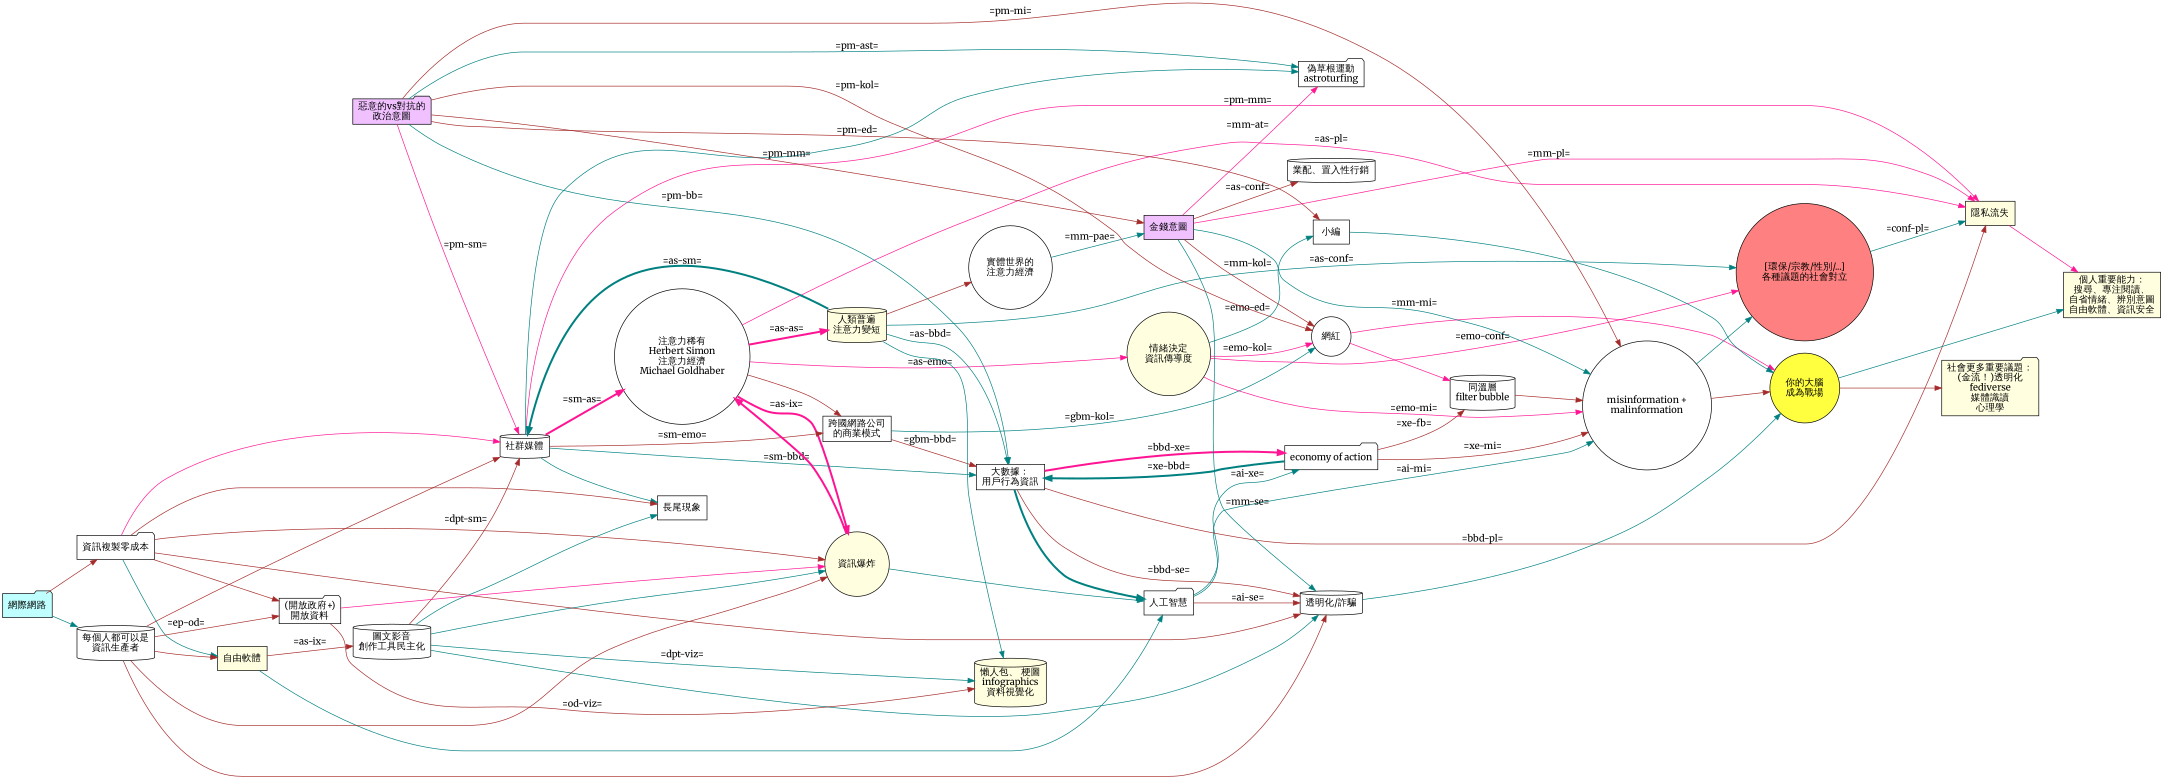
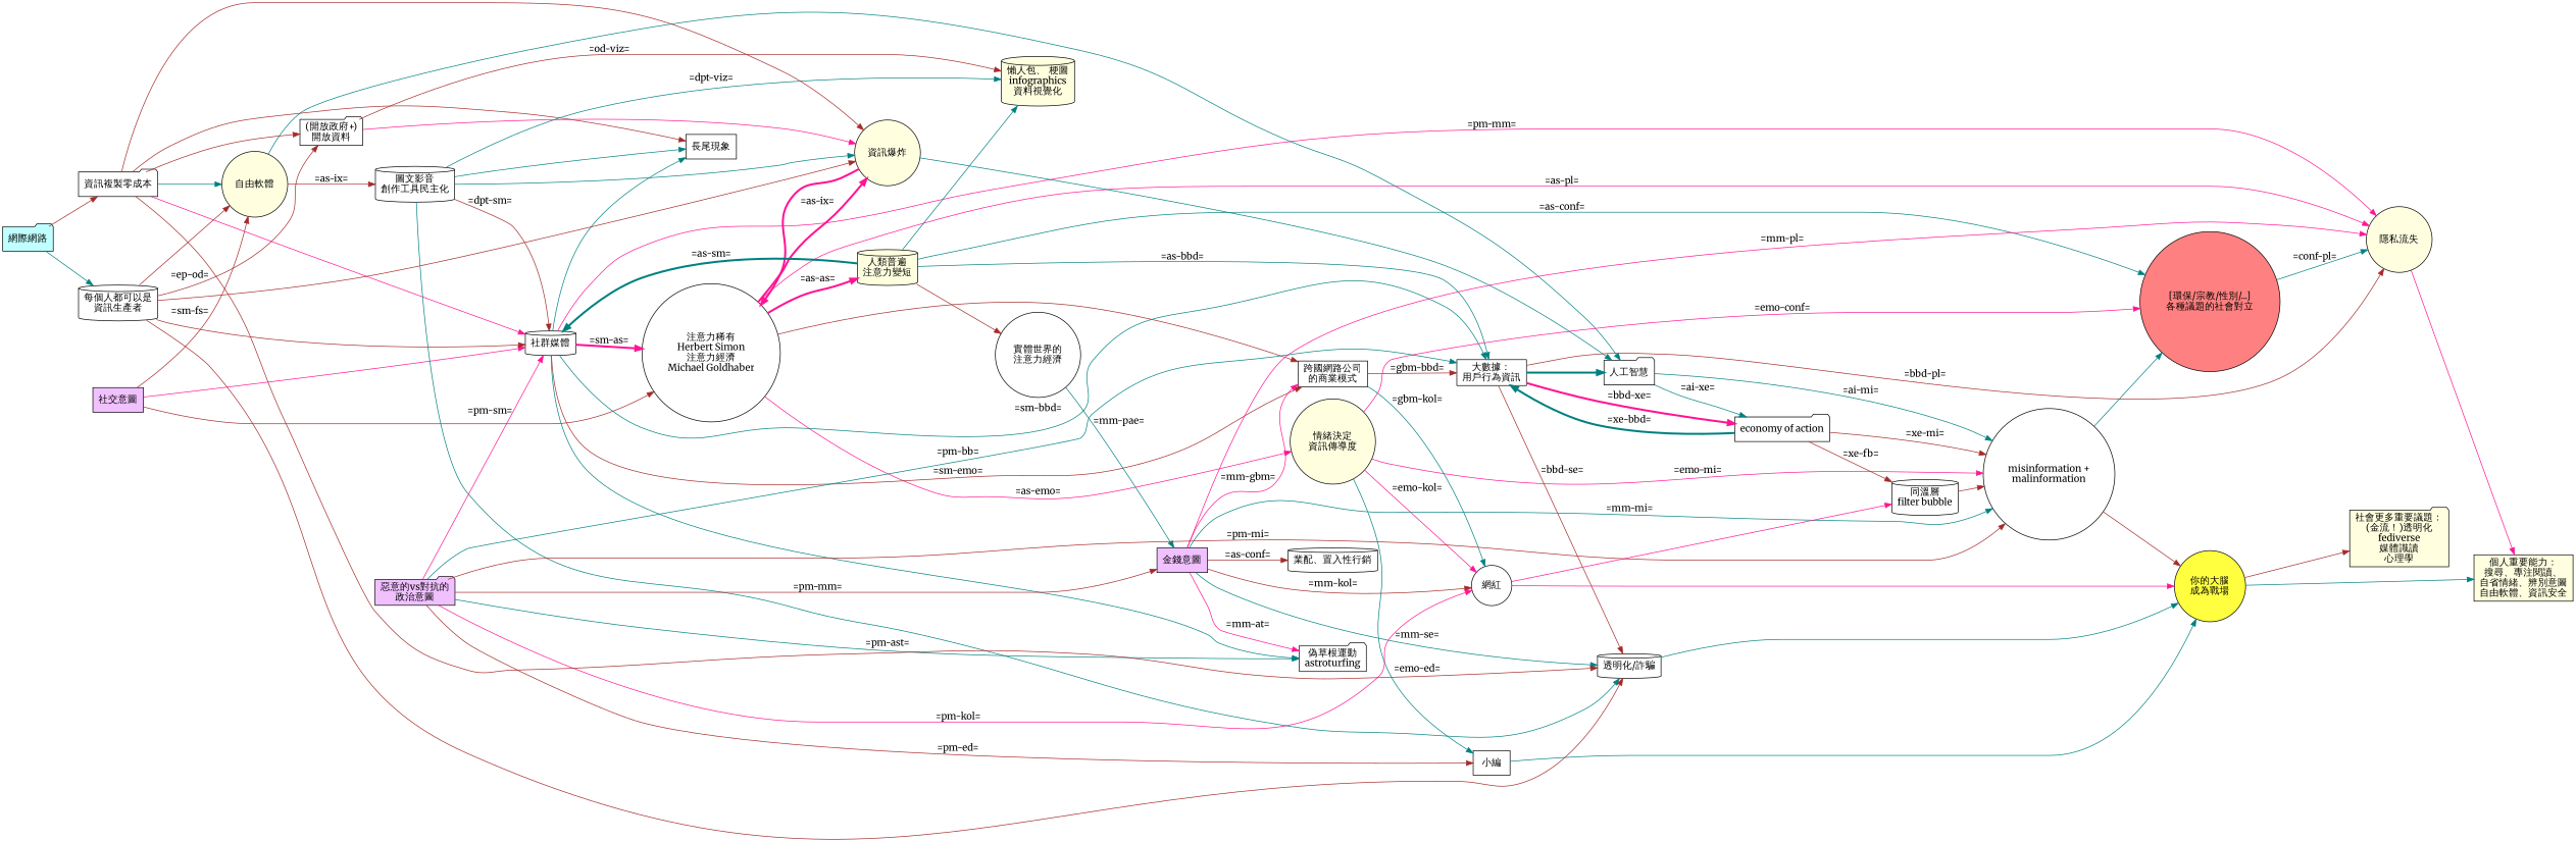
  digraph {
    fontname=Merriweather
    rankdir=LR
    node [fontname=Merriweather shape=circle]
    edge [color=brown fontname=Merriweather]
-   n2 [fillcolor="#ffffe0" label="自由軟體" shape=box style=filled]
+   n1 [fillcolor="#f0c0ff" label="社交意圖" shape=box style=filled]
+   n2 [fillcolor="#ffffe0" label="自由軟體" style=filled]
    n3 [label="注意力稀有\nHerbert Simon\n注意力經濟\nMichael Goldhaber"]
    n4 [label="社群媒體" shape=cylinder]
    n5 [label="圖文影音\n創作工具民主化" shape=cylinder]
    n6 [label="人工智慧" shape=folder]
    n7 [label="跨國網路公司\n的商業模式" shape=box]
-   n8 [fillcolor="#ffffe0" label="隱私流失" shape=box style=filled]
+   n8 [fillcolor="#ffffe0" label="隱私流失" style=filled]
    n9 [fillcolor="#ffffe0" label="資訊爆炸" style=filled]
    n10 [fillcolor="#ffffe0" label="人類普遍\n注意力變短" shape=cylinder style=filled]
    n11 [fillcolor="#ffffe0" label="情緒決定\n資訊傳導度" style=filled]
    n12 [label="偽草根運動\nastroturfing" shape=folder]
    n13 [label="大數據：\n用戶行為資訊" shape=box]
    n14 [label="長尾現象" shape=box]
    n15 [fillcolor="#f0c0ff" label="金錢意圖" shape=box style=filled]
    n16 [label="業配、置入性行銷" shape=cylinder]
    n17 [label="網紅"]
    n18 [label="misinformation +\nmalinformation"]
    n19 [label="透明化/詐騙" shape=cylinder]
    n20 [label="實體世界的\n注意力經濟"]
    n21 [label="同溫層\nfilter bubble" shape=cylinder]
    n22 [fillcolor="#ffff40" label="你的大腦\n成為戰場" style=filled]
    n23 [fillcolor="#ff8080" label="[環保/宗教/性別/...]\n各種議題的社會對立" style=filled]
    n24 [fillcolor="#ffffe0" label="個人重要能力：\n搜尋、專注閱讀、\n自省情緒、辨別意圖\n自由軟體、資訊安全" shape=box style=filled]
    n25 [fillcolor="#f0c0ff" label="惡意的vs對抗的\n政治意圖" shape=folder style=filled]
    n26 [label="小編" shape=box]
    n27 [label="economy of action" shape=folder]
    n28 [fillcolor="#c0ffff" label="網際網路" shape=folder style=filled]
    n29 [label="資訊複製零成本" shape=folder]
    n30 [label="每個人都可以是\n資訊生產者" shape=cylinder]
    n31 [label="(開放政府+)\n開放資料" shape=folder]
    n32 [fillcolor="#ffffe0" label="懶人包、 梗圖\ninfographics\n資料視覺化" shape=cylinder style=filled]
    n33 [fillcolor="#ffffe0" label="社會更多重要議題：\n(金流！)透明化\nfediverse\n媒體識讀\n心理學" shape=folder style=filled]
+   n1 -> n2 [label="=sm-fs="]
+   n1 -> n3
+   n1 -> n4 [color=deeppink]
    n2 -> n5 [label="=as-ix="]
    n2 -> n6 [color=teal]
    n3 -> n7
    n3 -> n8 [color=deeppink label="=as-pl="]
    n3 -> n9 [color=deeppink label="=as-ix=" penwidth=3]
    n3 -> n10 [color=deeppink label="=as-as=" penwidth=3]
    n3 -> n11 [color=deeppink label="=as-emo="]
    n4 -> n3 [color=deeppink label="=sm-as=" penwidth=3]
    n4 -> n7 [label="=sm-emo="]
    n4 -> n8 [color=deeppink label="=pm-mm="]
    n4 -> n12 [color=teal]
    n4 -> n13 [color=teal label="=sm-bbd="]
    n4 -> n14 [color=teal]
    n5 -> n4 [label="=dpt-sm="]
    n5 -> n9 [color=teal]
    n5 -> n14 [color=teal]
    n5 -> n19 [color=teal]
    n5 -> n32 [color=teal label="=dpt-viz="]
    n6 -> n18 [color=teal label="=ai-mi="]
-   n6 -> n19 [label="=ai-se="]
    n6 -> n27 [color=teal label="=ai-xe="]
    n7 -> n13 [label="=gbm-bbd="]
    n7 -> n17 [color=teal label="=gbm-kol="]
    n8 -> n24 [color=deeppink]
    n9 -> n3 [color=deeppink penwidth=3]
    n9 -> n6 [color=teal]
    n10 -> n4 [color=teal label="=as-sm=" penwidth=3]
    n10 -> n13 [color=teal label="=as-bbd="]
    n10 -> n20
    n10 -> n23 [color=teal label="=as-conf="]
    n10 -> n32 [color=teal]
    n11 -> n17 [color=deeppink label="=emo-kol="]
    n11 -> n18 [color=deeppink label="=emo-mi="]
    n11 -> n23 [color=deeppink label="=emo-conf="]
    n11 -> n26 [color=teal label="=emo-ed="]
    n13 -> n6 [color=teal penwidth=3]
    n13 -> n8 [label="=bbd-pl="]
    n13 -> n19 [label="=bbd-se="]
    n13 -> n27 [color=deeppink label="=bbd-xe=" penwidth=3]
+   n15 -> n7 [color=deeppink label="=mm-gbm="]
    n15 -> n8 [color=deeppink label="=mm-pl="]
    n15 -> n12 [color=deeppink label="=mm-at="]
    n15 -> n16 [label="=as-conf="]
    n15 -> n17 [label="=mm-kol="]
    n15 -> n18 [color=teal label="=mm-mi="]
    n15 -> n19 [color=teal label="=mm-se="]
    n17 -> n21 [color=deeppink]
    n17 -> n22 [color=deeppink]
    n18 -> n22
    n18 -> n23 [color=teal]
    n19 -> n22 [color=teal]
    n20 -> n15 [color=teal label="=mm-pae="]
    n21 -> n18
    n22 -> n24 [color=teal]
    n22 -> n33
    n23 -> n8 [color=teal label="=conf-pl="]
    n25 -> n4 [color=deeppink label="=pm-sm="]
    n25 -> n12 [color=teal label="=pm-ast="]
    n25 -> n13 [color=teal label="=pm-bb="]
    n25 -> n15 [label="=pm-mm="]
-   n25 -> n17 [label="=pm-kol="]
+   n25 -> n17 [color=deeppink label="=pm-kol="]
    n25 -> n18 [label="=pm-mi="]
    n25 -> n26 [label="=pm-ed="]
    n26 -> n22 [color=teal]
    n27 -> n13 [color=teal label="=xe-bbd=" penwidth=3]
    n27 -> n18 [label="=xe-mi="]
    n27 -> n21 [label="=xe-fb="]
    n28 -> n29
    n28 -> n30 [color=teal]
    n29 -> n2 [color=teal]
    n29 -> n4 [color=deeppink]
    n29 -> n9
    n29 -> n14
    n29 -> n19
    n29 -> n31
    n30 -> n2
    n30 -> n4
    n30 -> n9
    n30 -> n19
    n30 -> n31 [label="=ep-od="]
    n31 -> n9 [color=deeppink]
    n31 -> n32 [label="=od-viz="]
  }
